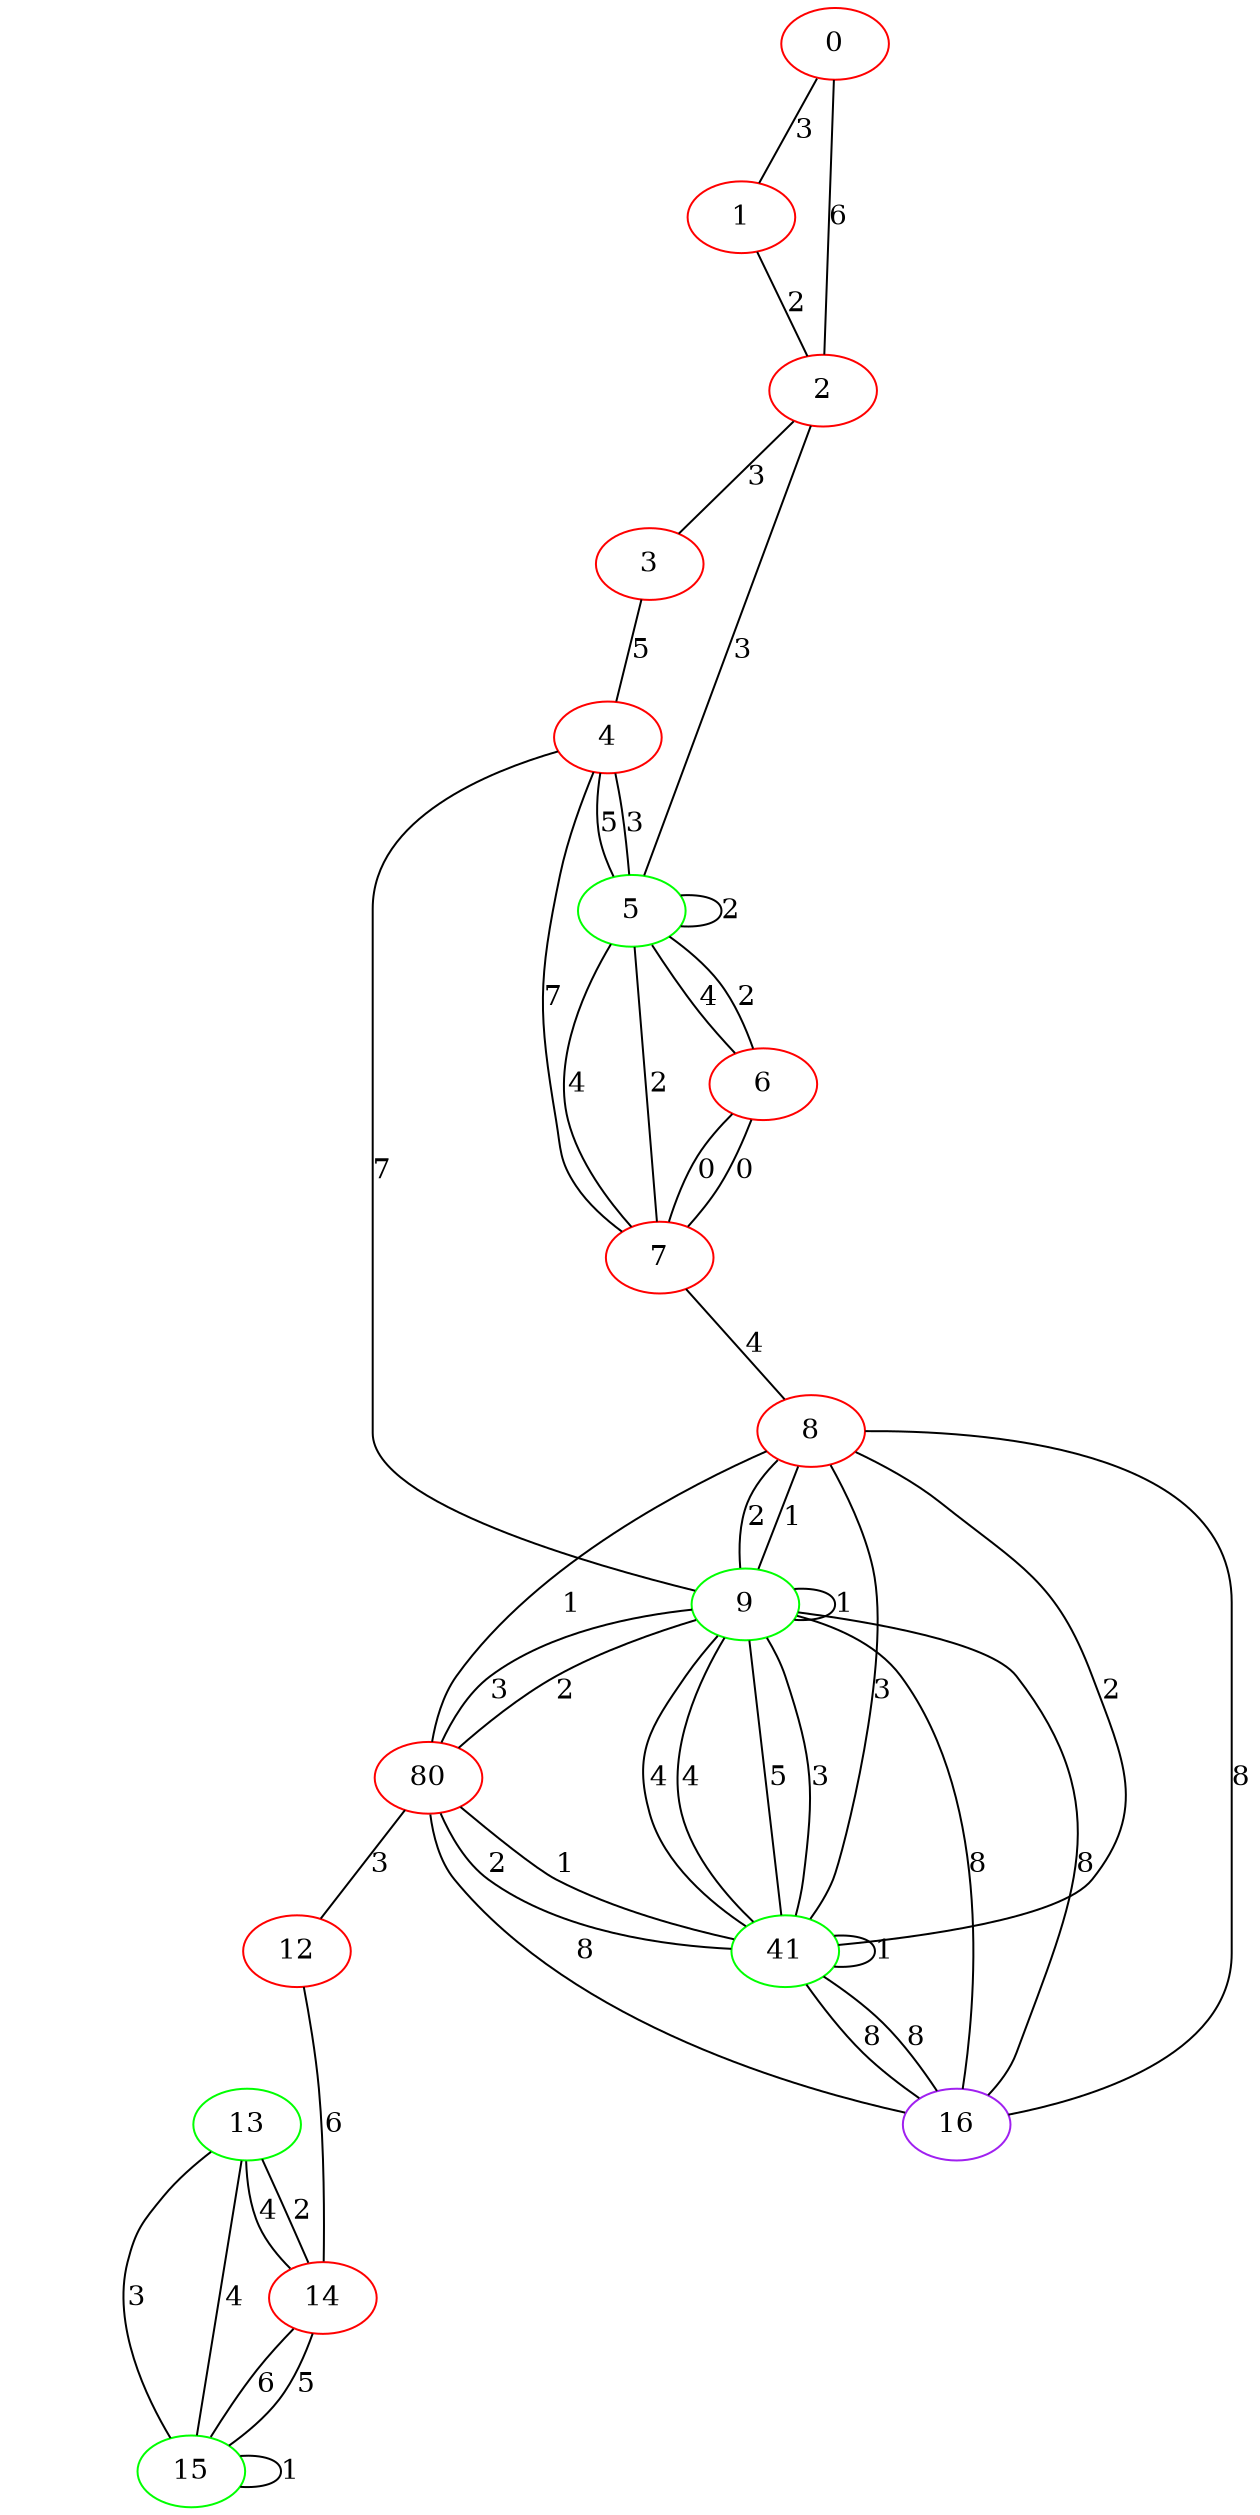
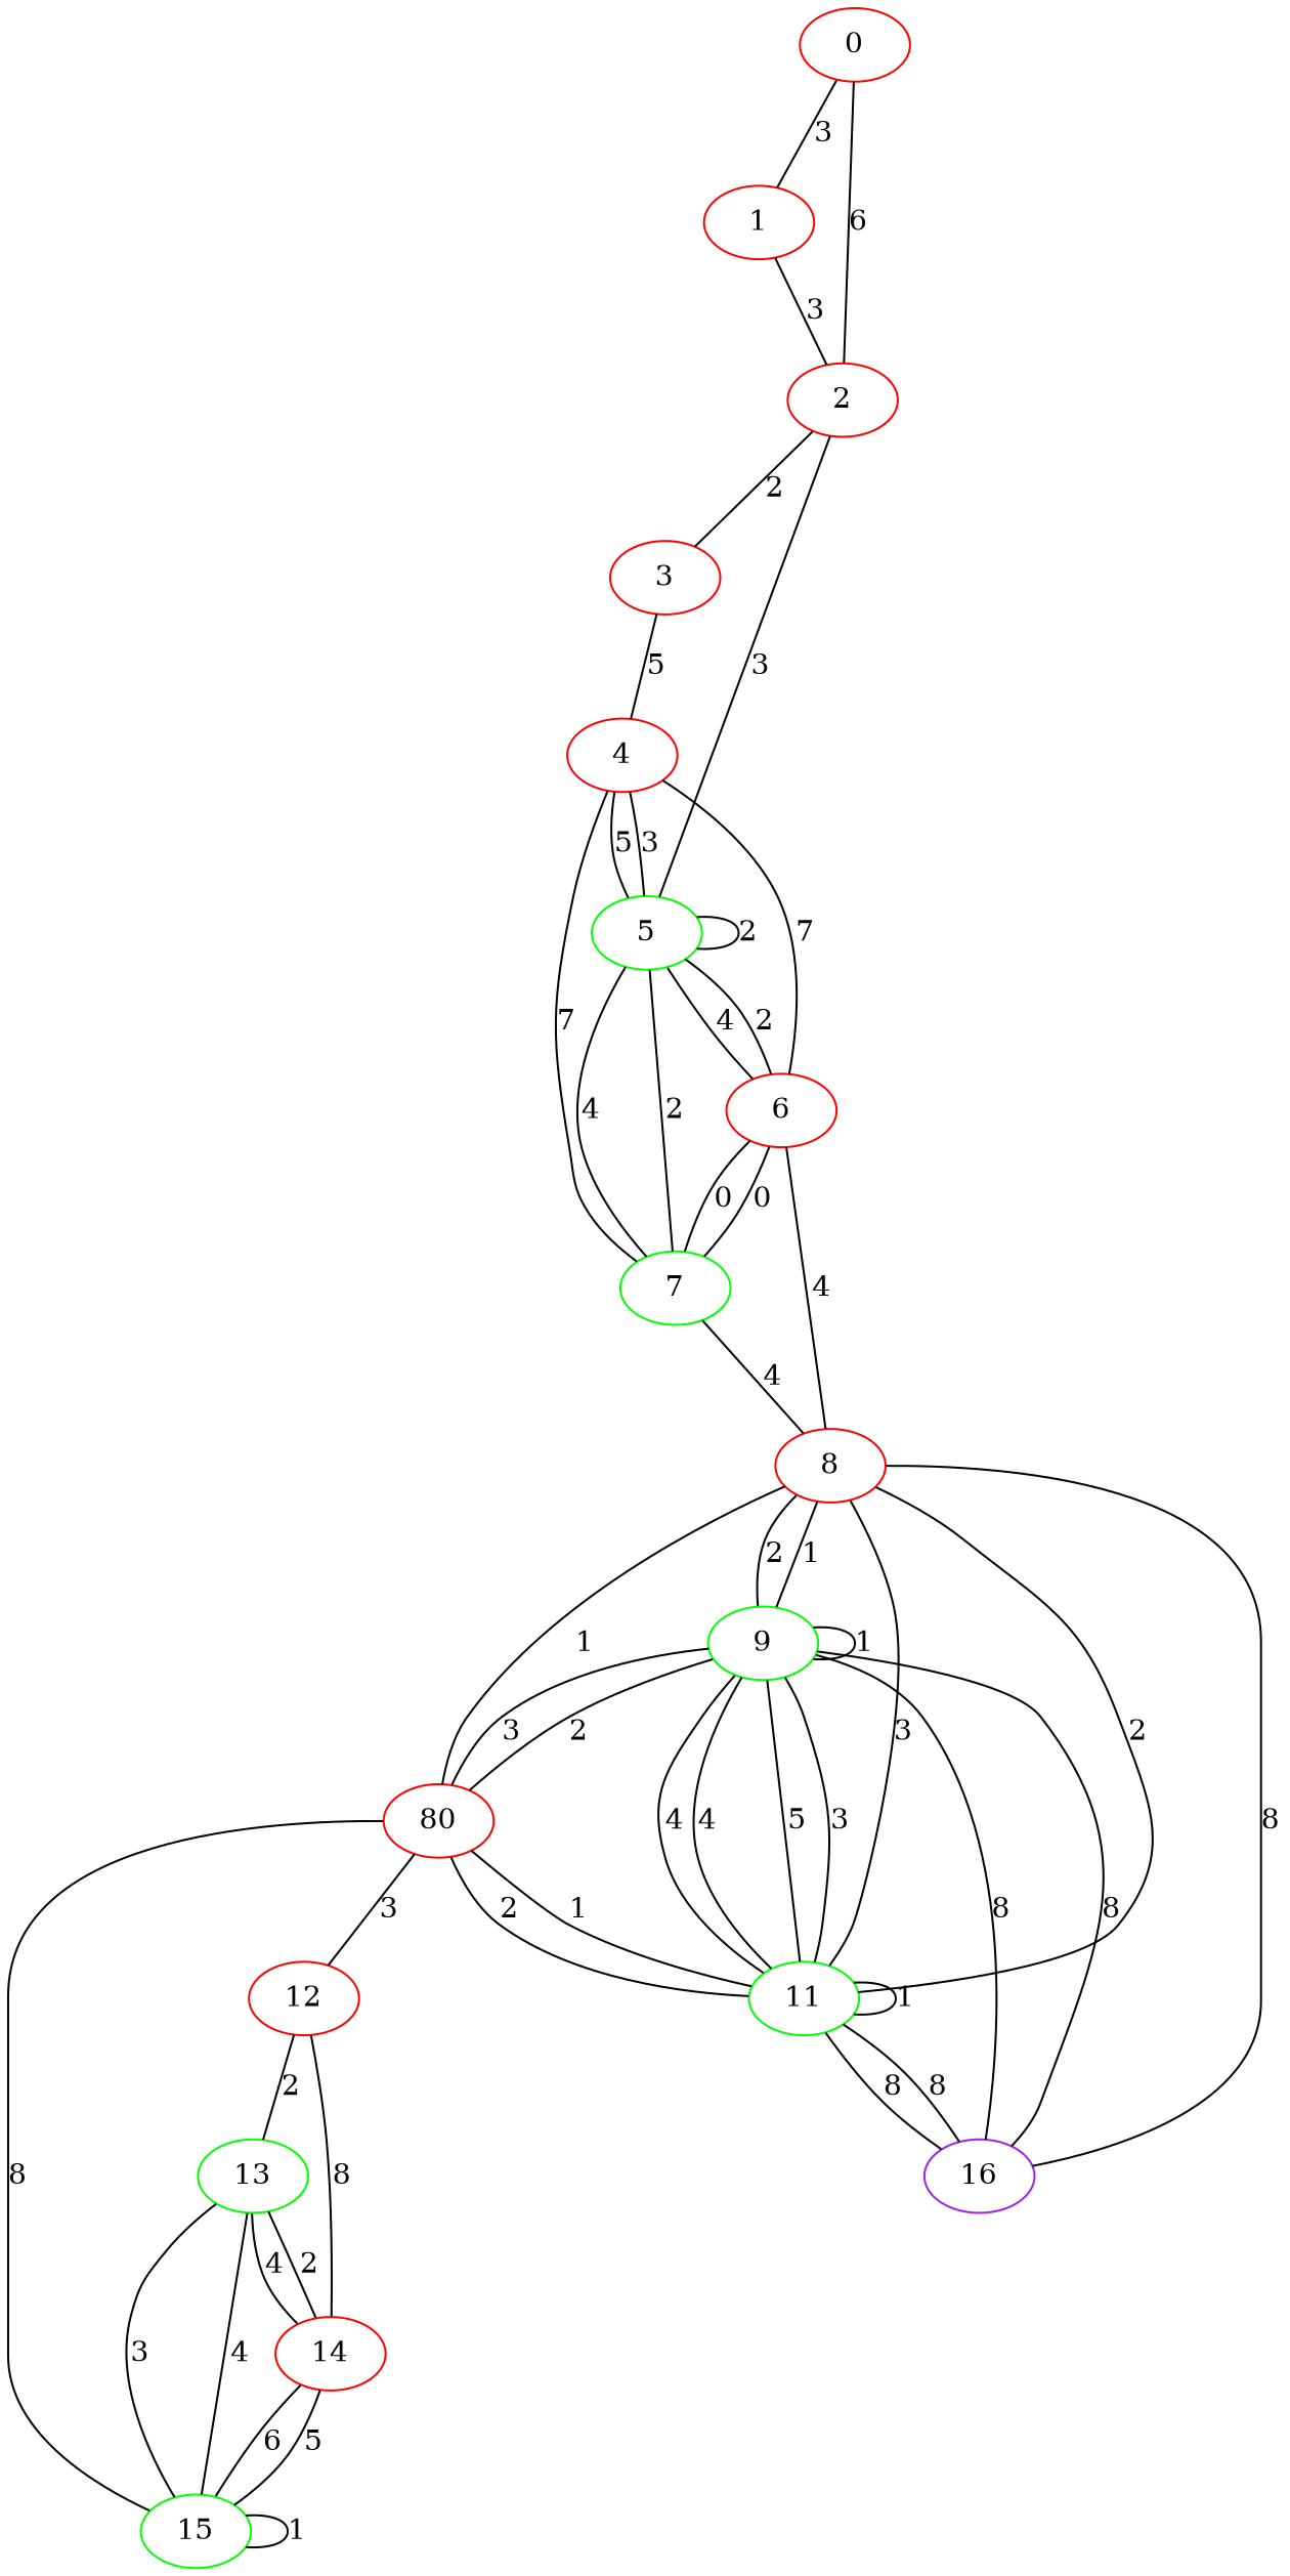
  graph {
    node [color=red weight=1]
    0
    1
    2
    3
    5 [color=green weight=2]
    4
    6
-   7
+   7 [color=green]
    8
    9 [color=green weight=2]
    n11 [label=80]
-   11 [color=green weight=2 label=41]
+   11 [color=green weight=2]
    16 [color=purple weight=4]
    12
    13 [color=green weight=2]
    14
    15 [color=green weight=2]
    0 -- 1 [label=3]
    0 -- 2 [label=6]
-   1 -- 2 [label=2]
-   2 -- 3 [label=3]
+   1 -- 2 [label=3]
+   2 -- 3 [label=2]
    2 -- 5 [label=3]
    3 -- 4 [label=5]
    5 -- 5 [label=2]
    5 -- 6 [label=4]
    5 -- 6 [label=2]
    5 -- 7 [label=4]
    5 -- 7 [label=2]
    4 -- 5 [label=3]
    4 -- 5 [label=5]
-   4 -- 9 [label=7]
+   4 -- 6 [label=7]
    4 -- 7 [label=7]
    6 -- 7 [label=0]
    6 -- 7 [label=0]
+   6 -- 8 [label=4]
    7 -- 8 [label=4]
    8 -- 9 [label=2]
    8 -- 9 [label=1]
    8 -- n11 [label=1]
    8 -- 11 [label=2]
    8 -- 11 [label=3]
    8 -- 16 [label=8]
    9 -- 9 [label=1]
    9 -- n11 [label=3]
    9 -- n11 [label=2]
    9 -- 11 [label=4]
    9 -- 11 [label=5]
    9 -- 11 [label=3]
    9 -- 11 [label=4]
    9 -- 16 [label=8]
    9 -- 16 [label=8]
    n11 -- 11 [label=1]
    n11 -- 11 [label=2]
-   n11 -- 16 [label=8]
+   n11 -- 15 [label=8]
    n11 -- 12 [label=3]
    11 -- 11 [label=1]
    11 -- 16 [label=8]
    11 -- 16 [label=8]
-   12 -- 14 [label=6]
+   12 -- 13 [label=2]
+   12 -- 14 [label=8]
    13 -- 14 [label=4]
    13 -- 14 [label=2]
    13 -- 15 [label=3]
    13 -- 15 [label=4]
    14 -- 15 [label=5]
    14 -- 15 [label=6]
    15 -- 15 [label=1]
  }
